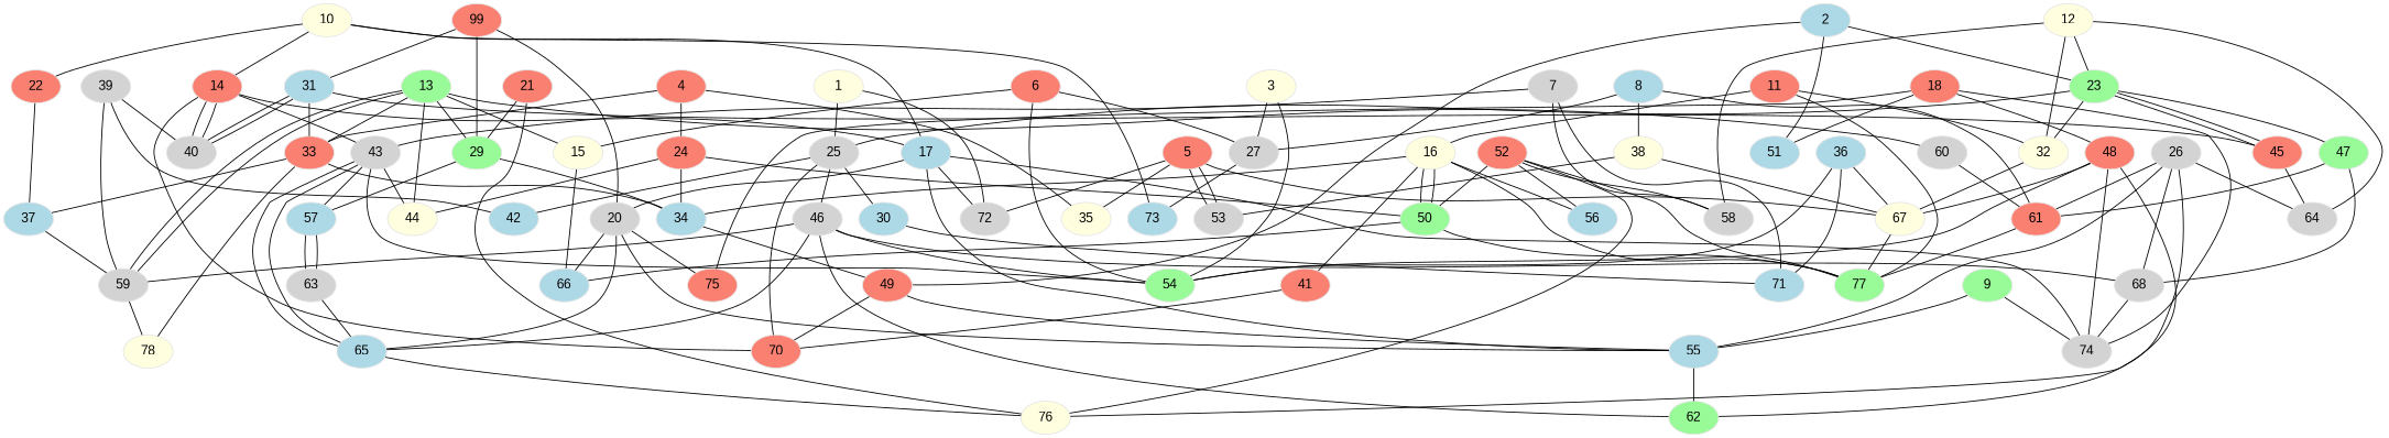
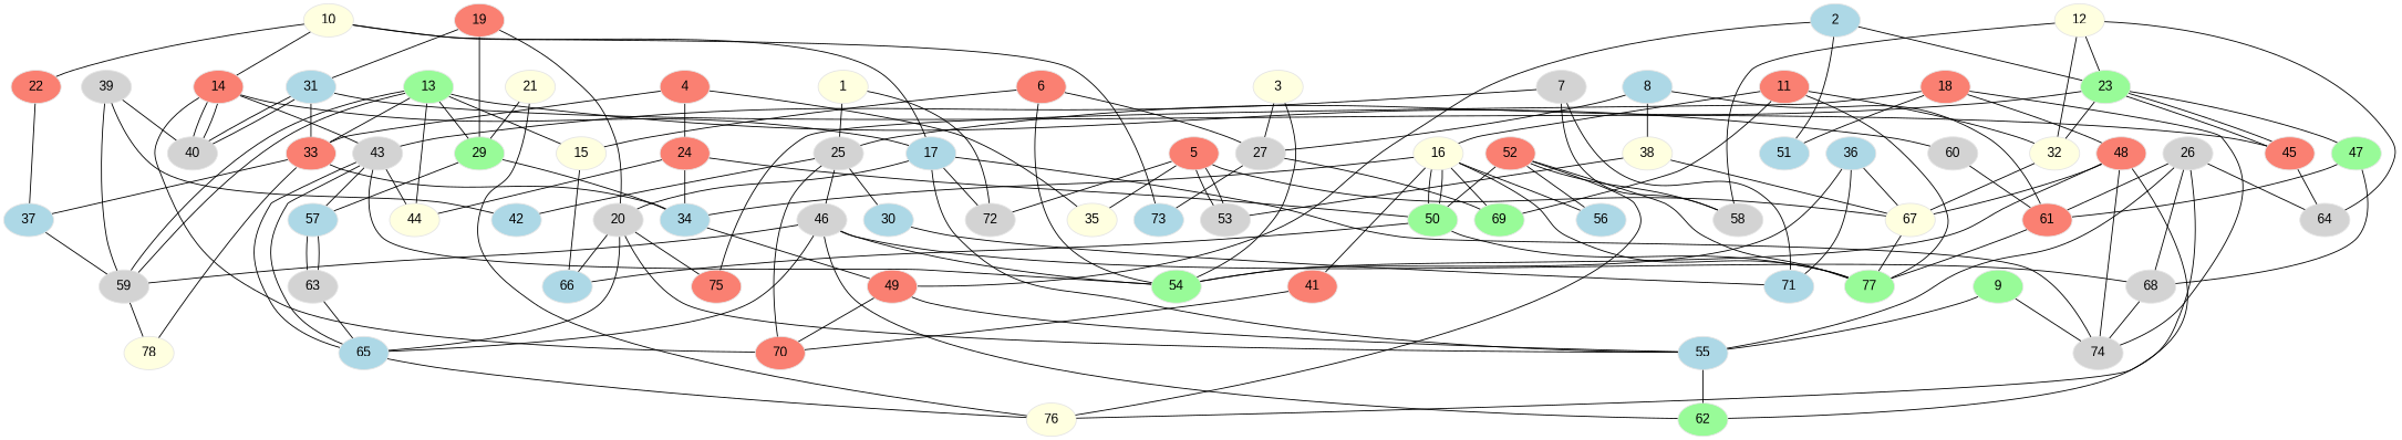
  graph {
    fontname="Liberation Sans"
    node [color=gray90 fillcolor=lightgrey fontname="Liberation Sans" style=filled]
    edge [fontname="Liberation Sans"]
    1 [fillcolor=lightyellow]
    25
    72
    42 [fillcolor=lightblue]
    70 [fillcolor=salmon]
    30 [fillcolor=lightblue]
    46
    2 [fillcolor=lightblue]
    23 [fillcolor=palegreen]
    49 [fillcolor=salmon]
    51 [fillcolor=lightblue]
    32 [fillcolor=lightyellow]
    45 [fillcolor=salmon]
    47 [fillcolor=palegreen]
    55 [fillcolor=lightblue]
    3 [fillcolor=lightyellow]
    27
    54 [fillcolor=palegreen]
    73 [fillcolor=lightblue]
+   69 [fillcolor=palegreen]
    4 [fillcolor=salmon]
    24 [fillcolor=salmon]
    33 [fillcolor=salmon]
    35 [fillcolor=lightyellow]
    44 [fillcolor=lightyellow]
    34 [fillcolor=lightblue]
    50 [fillcolor=palegreen]
    37 [fillcolor=lightblue]
    78 [fillcolor=lightyellow]
    5 [fillcolor=salmon]
    53
    67 [fillcolor=lightyellow]
    77 [fillcolor=palegreen]
    6 [fillcolor=salmon]
    15 [fillcolor=lightyellow]
    66 [fillcolor=lightblue]
    7
    43
    58
    71 [fillcolor=lightblue]
    65 [fillcolor=lightblue]
    57 [fillcolor=lightblue]
    8 [fillcolor=lightblue]
    38 [fillcolor=lightyellow]
    61 [fillcolor=salmon]
    9 [fillcolor=palegreen]
    74
    62 [fillcolor=palegreen]
    10 [fillcolor=lightyellow]
    14 [fillcolor=salmon]
    17 [fillcolor=lightblue]
    22 [fillcolor=salmon]
    40
    20
    11 [fillcolor=salmon]
    16 [fillcolor=lightyellow]
    41 [fillcolor=salmon]
    56 [fillcolor=lightblue]
    12 [fillcolor=lightyellow]
    64
    13 [fillcolor=palegreen]
    29 [fillcolor=palegreen]
    59
    60
    75 [fillcolor=salmon]
    18 [fillcolor=salmon]
    48 [fillcolor=salmon]
-   19 [fillcolor=salmon label=99]
+   19 [fillcolor=salmon]
    31 [fillcolor=lightblue]
    76 [fillcolor=lightyellow]
-   21 [fillcolor=salmon]
+   21 [fillcolor=lightyellow]
    68
    26
    39
    63
    36 [fillcolor=lightblue]
    52 [fillcolor=salmon]
    1 -- 25
    1 -- 72
    25 -- 42
    25 -- 70
    25 -- 30
    25 -- 46
    30 -- 71
    46 -- 54
    46 -- 65
    46 -- 62
    46 -- 59
    46 -- 68
    2 -- 23
    2 -- 49
    2 -- 51
    23 -- 25
    23 -- 32
    23 -- 45
    23 -- 45
    23 -- 47
    49 -- 70
    49 -- 55
    32 -- 67
    45 -- 64
    47 -- 61
    47 -- 68
    55 -- 62
    3 -- 27
    3 -- 54
    27 -- 73
+   27 -- 69
    4 -- 24
    4 -- 33
    4 -- 35
    24 -- 44
    24 -- 34
    24 -- 50
    33 -- 34
    33 -- 37
    33 -- 78
    34 -- 49
    50 -- 77
    50 -- 66
    37 -- 59
    5 -- 72
    5 -- 35
    5 -- 53
    5 -- 53
    5 -- 67
    67 -- 77
    6 -- 27
    6 -- 54
    6 -- 15
    15 -- 66
    7 -- 43
    7 -- 58
    7 -- 71
    43 -- 54
    43 -- 44
    43 -- 65
    43 -- 65
    43 -- 57
    65 -- 76
    57 -- 63
    57 -- 63
    8 -- 27
    8 -- 38
    8 -- 61
    38 -- 53
    38 -- 67
    61 -- 77
    9 -- 55
    9 -- 74
    10 -- 73
    10 -- 14
    10 -- 17
    10 -- 22
    14 -- 70
    14 -- 43
    14 -- 17
    14 -- 40
    14 -- 40
    17 -- 72
    17 -- 55
    17 -- 74
    17 -- 20
    22 -- 37
    20 -- 55
    20 -- 66
    20 -- 65
    20 -- 75
    11 -- 32
+   11 -- 69
    11 -- 77
    11 -- 16
+   16 -- 69
    16 -- 34
    16 -- 50
    16 -- 50
    16 -- 77
    16 -- 41
    16 -- 56
    41 -- 70
    12 -- 23
    12 -- 32
    12 -- 58
    12 -- 64
    13 -- 33
    13 -- 44
    13 -- 15
    13 -- 29
    13 -- 59
    13 -- 59
    13 -- 60
    29 -- 34
    29 -- 57
    59 -- 78
    60 -- 61
    18 -- 51
    18 -- 74
    18 -- 75
    18 -- 48
    48 -- 54
    48 -- 67
    48 -- 74
    48 -- 62
    19 -- 20
    19 -- 29
    19 -- 31
    31 -- 45
    31 -- 33
    31 -- 40
    31 -- 40
    21 -- 29
    21 -- 76
    68 -- 74
    26 -- 55
    26 -- 61
    26 -- 64
    26 -- 76
    26 -- 68
    39 -- 42
    39 -- 40
    39 -- 59
    63 -- 65
    36 -- 54
    36 -- 67
    36 -- 71
    52 -- 50
    52 -- 77
    52 -- 58
    52 -- 56
    52 -- 76
  }
